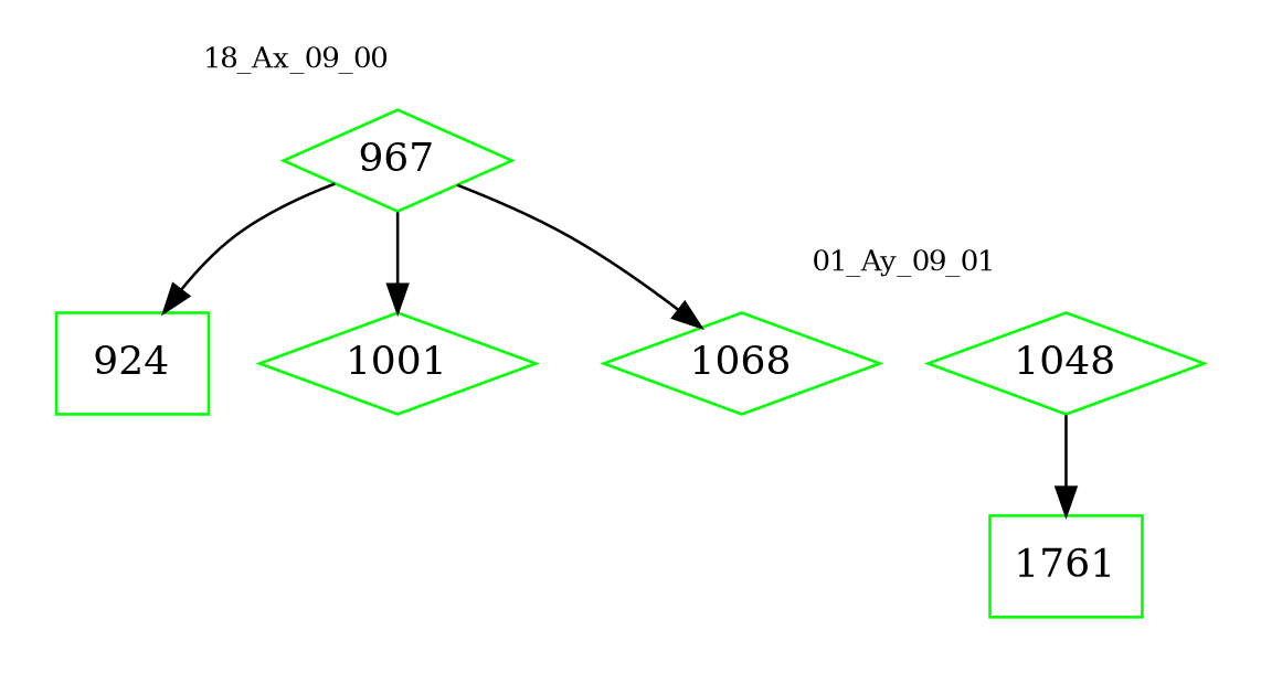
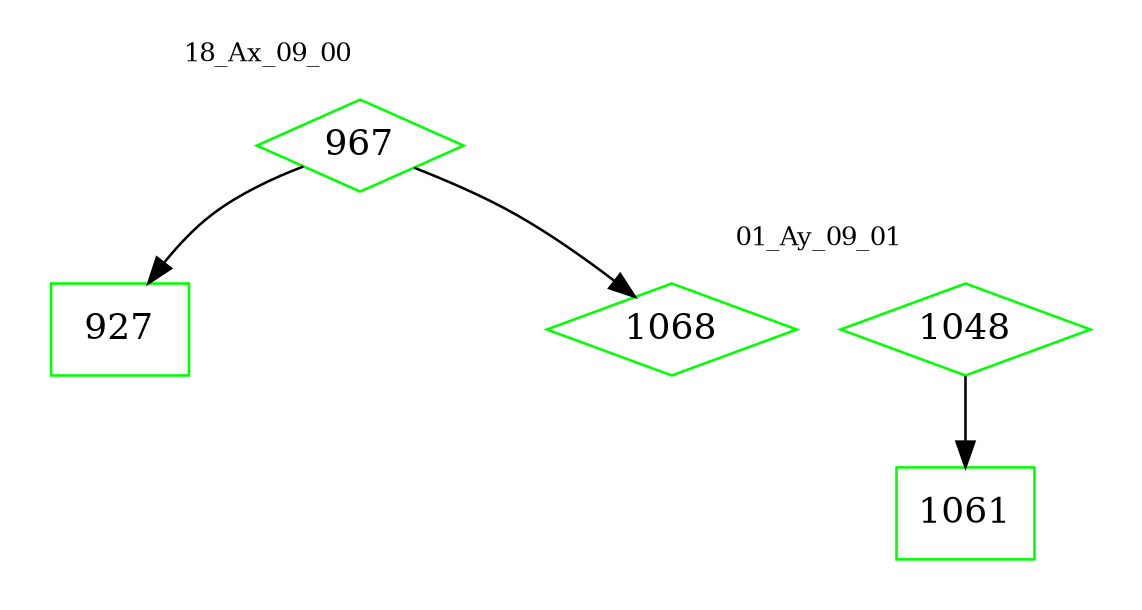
  digraph {
    node [color=green shape=diamond]
    edge [color=black]
    n1 [label=967]
-   n2 [label=924 shape=box]
-   n3 [label=1001]
+   n2 [label=927 shape=box]
    n4 [label=1048]
    n5 [label=1068]
-   n6 [label=1761 shape=box]
+   n6 [label=1061 shape=box]
    subgraph cluster_1 {
      color=white
      fontsize=10
      label="18_Ax_09_00"
      n1
      n2
-     n3
    }
    subgraph cluster_2 {
      color=white
      fontsize=10
      label="01_Ay_09_01"
      n4
      n5
      n6
    }
    n1 -> n2
-   n1 -> n3
    n1 -> n5
    n4 -> n6
  }
